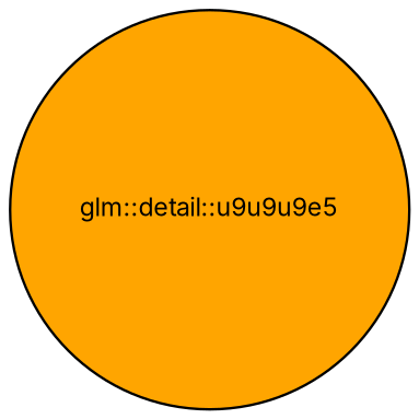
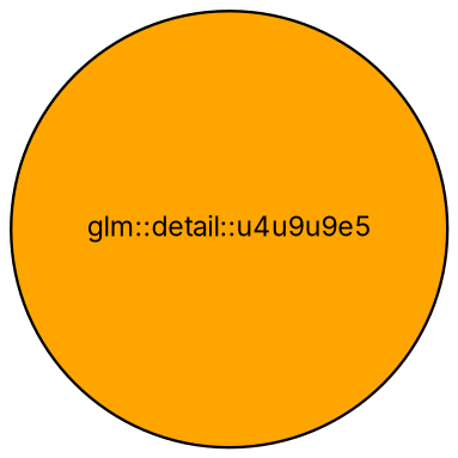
  digraph {
    rankdir=LR
    fontname=Inter
-   n1 [color=black fillcolor=orange fontname=Inter fontsize=10 height=0.2 label="glm::detail::u9u9u9e5" shape=circle style=filled width=0.4]
+   n1 [color=black fillcolor=orange fontname=Inter fontsize=10 height=0.2 label="glm::detail::u4u9u9e5" shape=circle style=filled width=0.4]
  }
